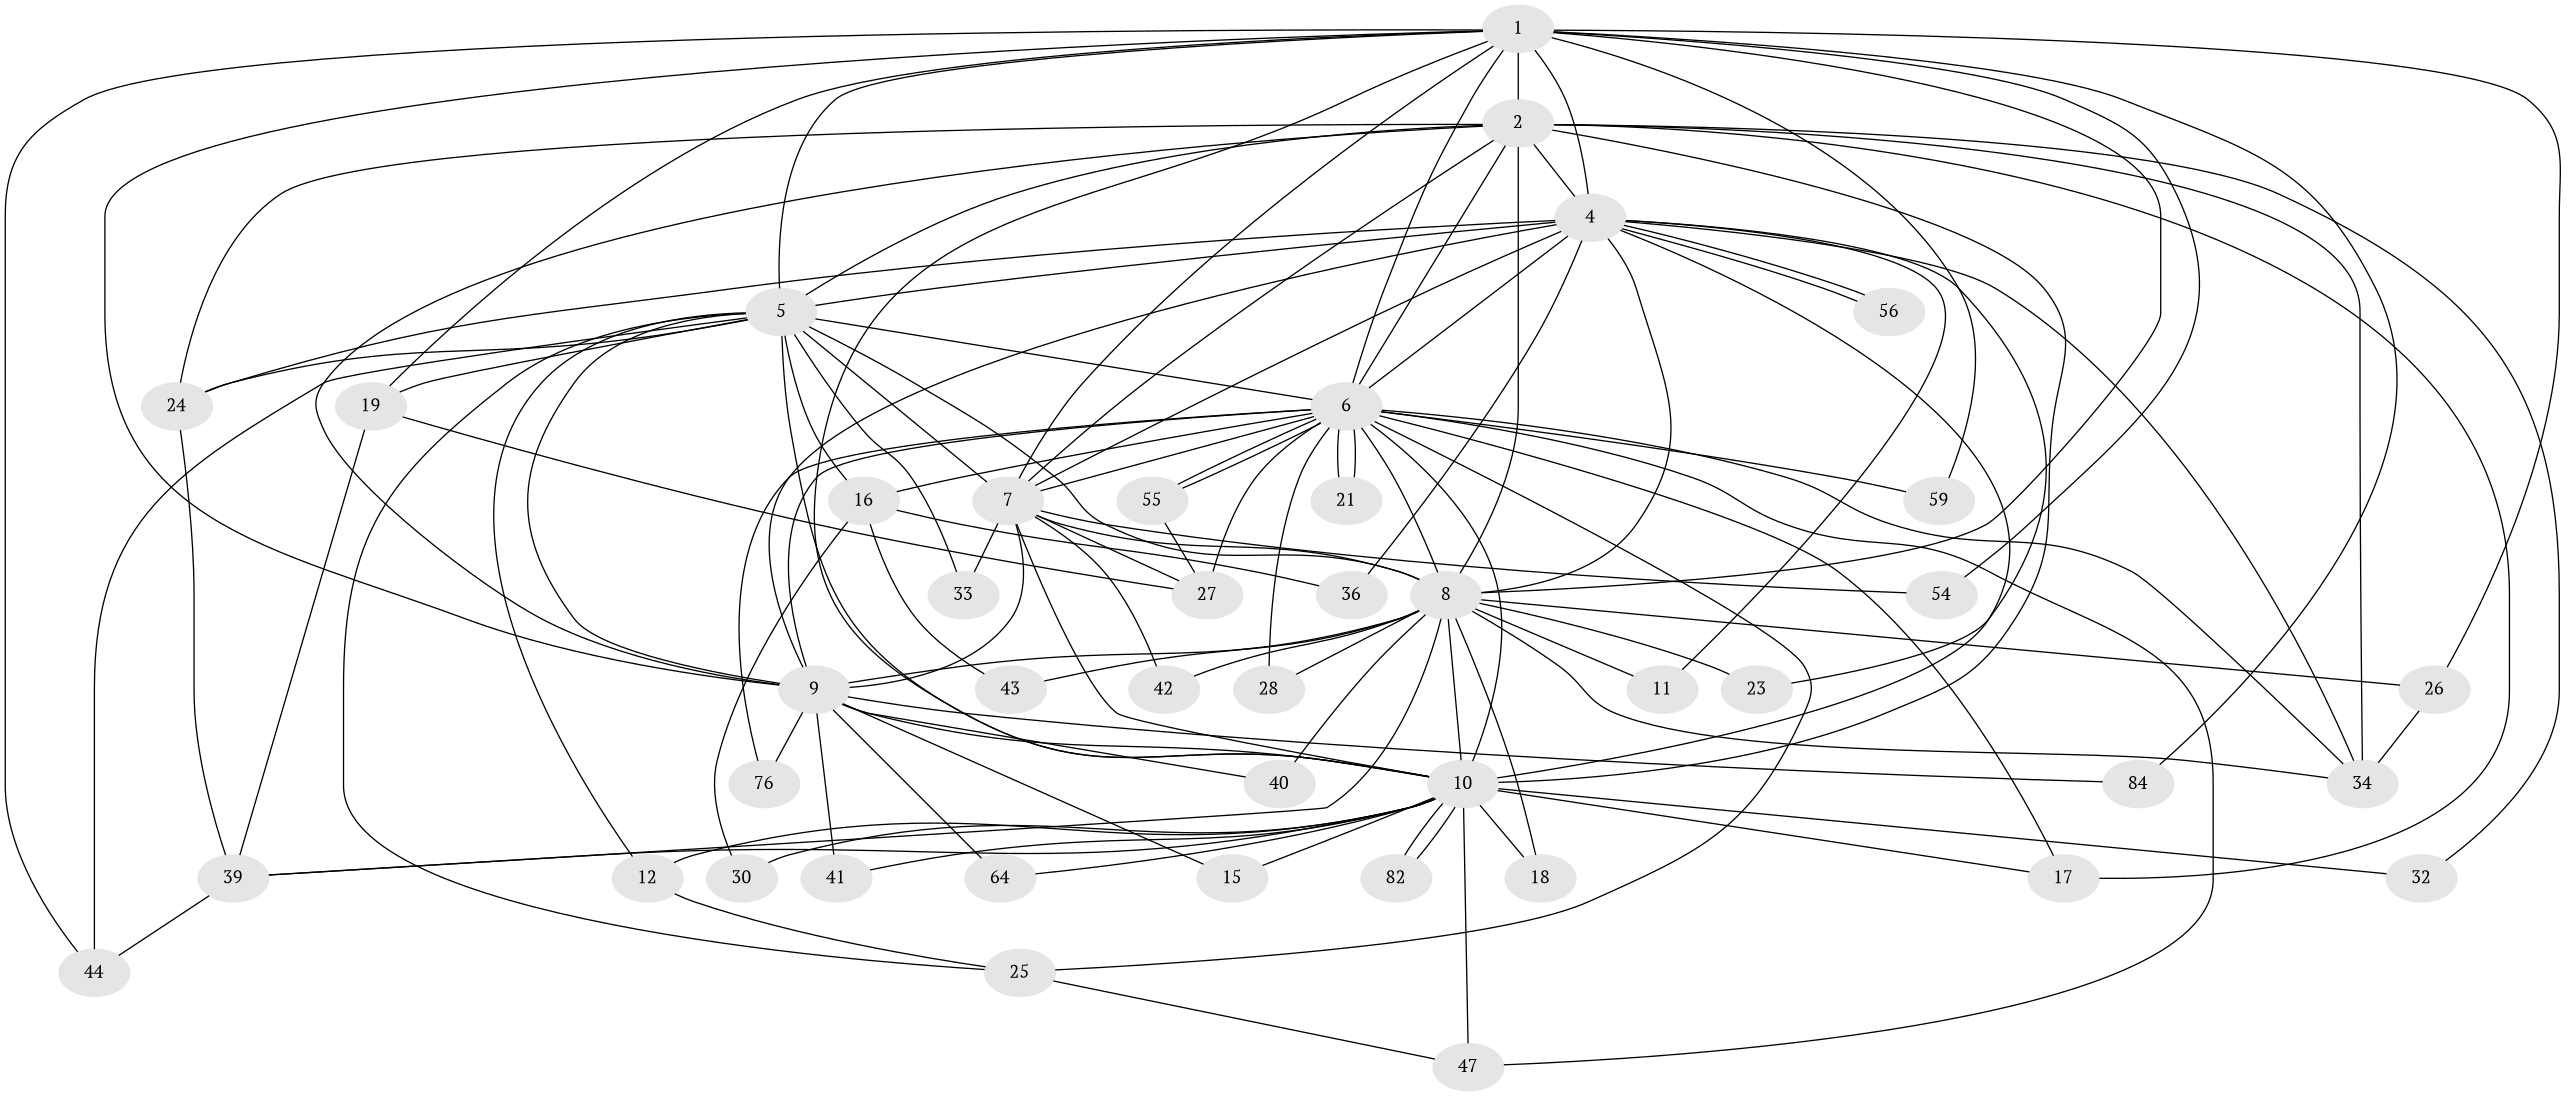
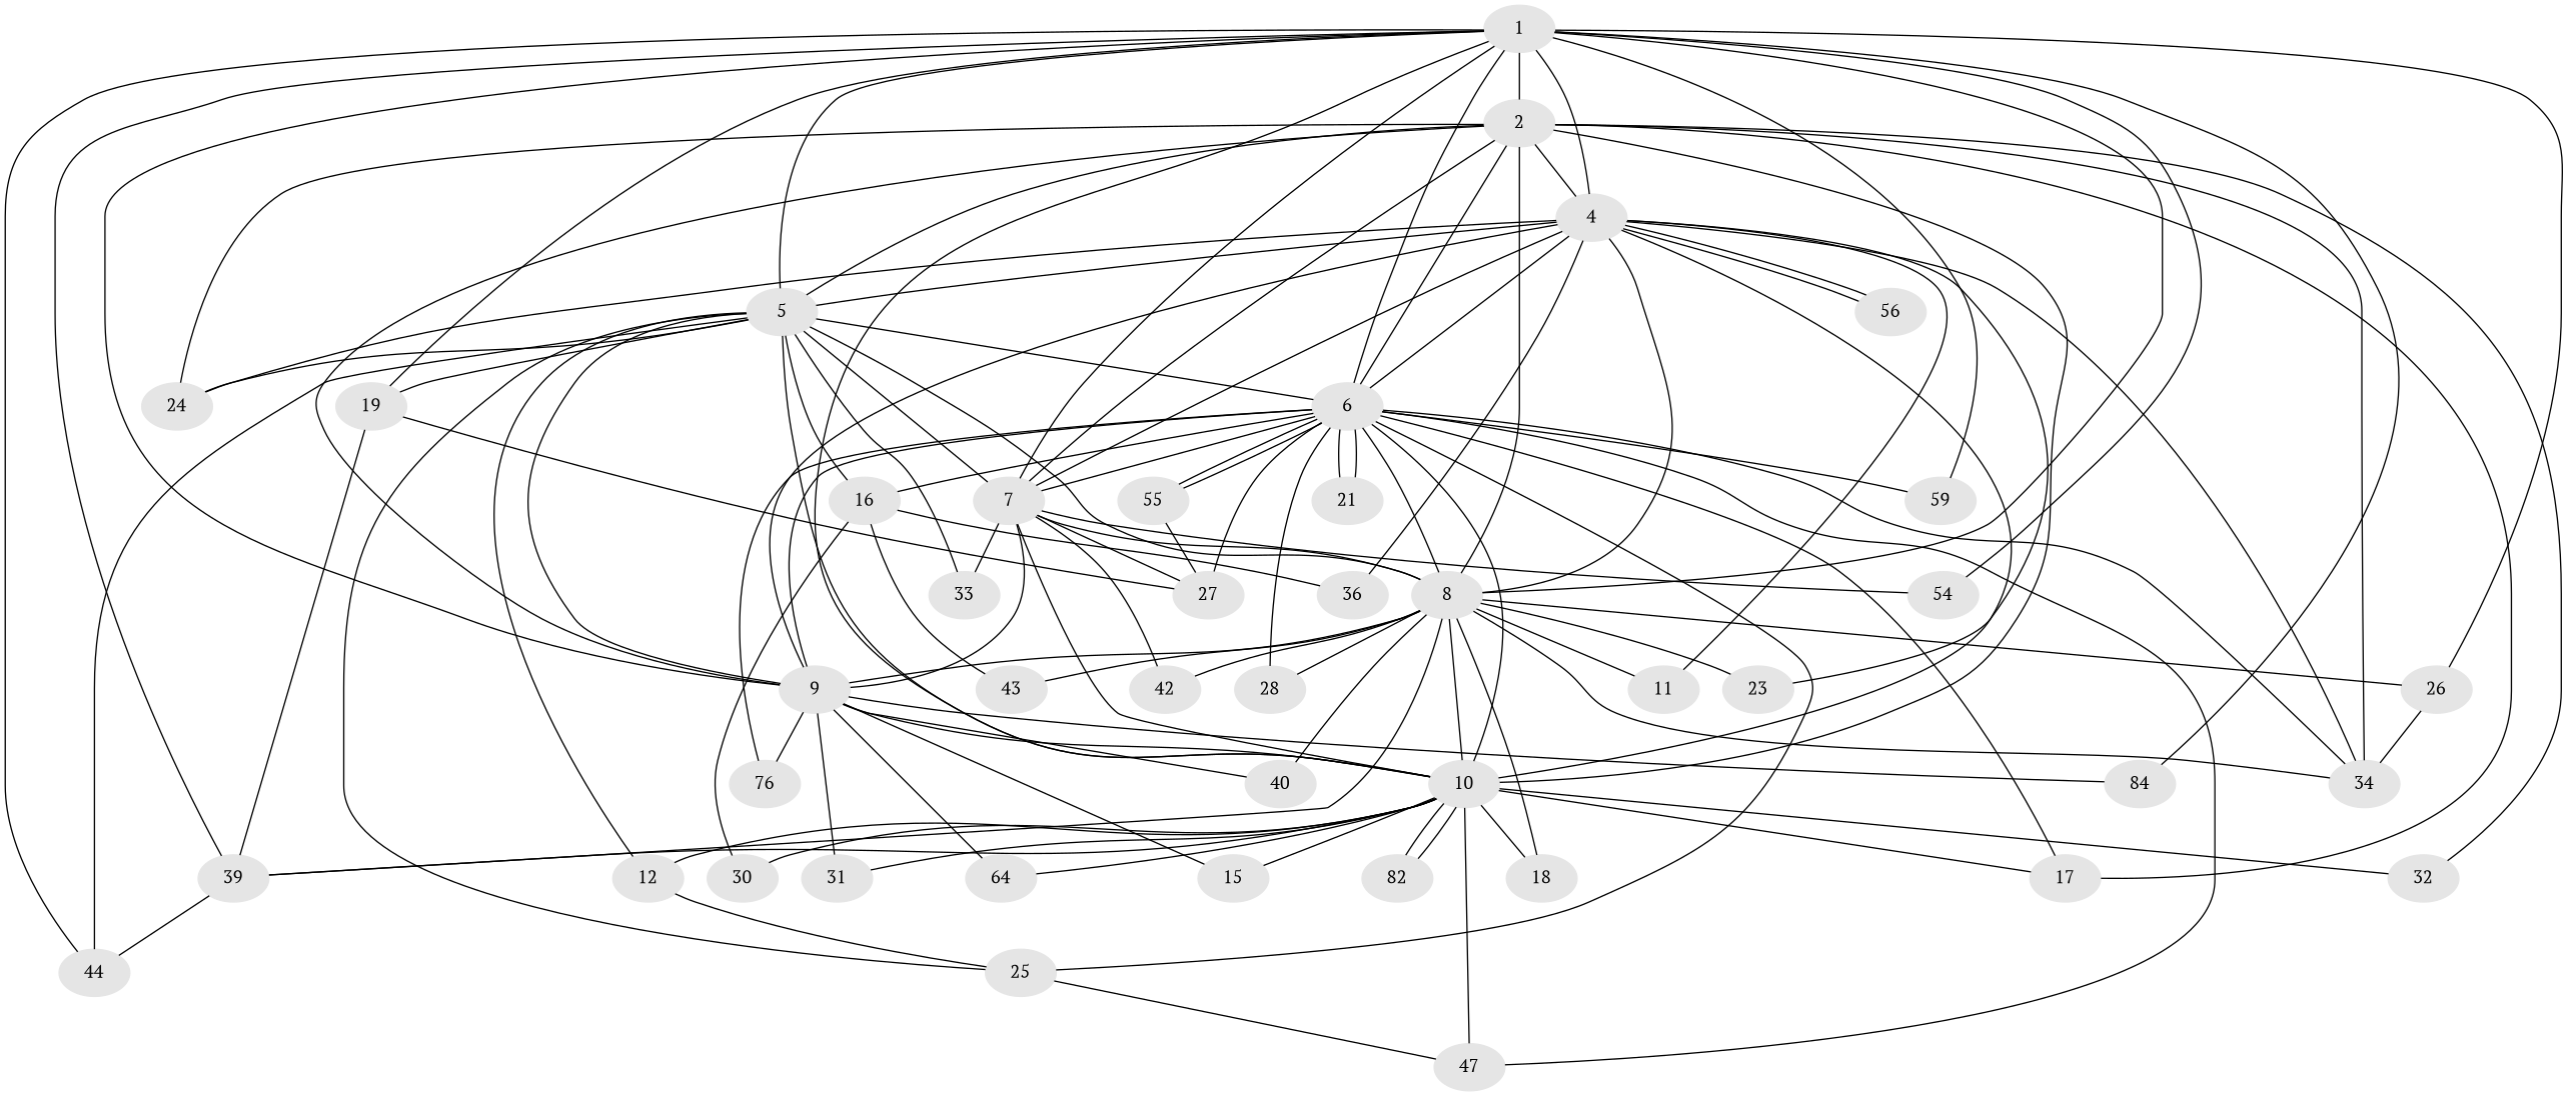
  graph {
    fontname="PT Serif"
    node [color=gray90 fontname="PT Serif" style=filled]
    edge [fontname="PT Serif"]
    1 [super="+22"]
    2 [super="+63+68+3+35"]
    4 [super="+50+13+14+20+69+72"]
    5 [super="+73+57+41"]
    6
    7
    8 [super="+52+46"]
    9
    10
    19
    26
    39 [super="+67+60"]
    44 [super="+65"]
    54
    59
    84
    24 [super="+29+75+66"]
    17
    32
    34 [super="+37"]
    11
    23
    36
    56
    12
    16
    25 [super="+62"]
    33
    27 [super="+45"]
    21
    28
    47 [super="+49"]
    55 [super="+86"]
    76
    42
    18
    40
    43
    15
-   31 [super="+85+74" label=41]
+   31 [super="+85+74"]
    64
    30
    82
    1 -- 2 [weight=3]
    1 -- 4 [weight=2]
    1 -- 5
    1 -- 6
    1 -- 7
    1 -- 8
    1 -- 9
    1 -- 10
    1 -- 19
    1 -- 26
-   24 -- 39
+   1 -- 39
    1 -- 44
    1 -- 54
    1 -- 59
    1 -- 84
    2 -- 4 [weight=5]
    2 -- 5 [weight=3]
    2 -- 6 [weight=3]
    2 -- 7 [weight=3]
    2 -- 8 [weight=4]
    2 -- 9 [weight=3]
    2 -- 10 [weight=3]
    2 -- 24
    2 -- 17
    2 -- 32
    2 -- 34 [weight=3]
    4 -- 5 [weight=2]
    4 -- 6
    4 -- 7
    4 -- 8 [weight=2]
    4 -- 9 [weight=2]
    4 -- 10 [weight=4]
    4 -- 24
    4 -- 34
    4 -- 11
    4 -- 23
    4 -- 36
    4 -- 56
    4 -- 56
    5 -- 6 [weight=3]
    5 -- 7
    5 -- 8
    5 -- 9 [weight=2]
    5 -- 10
    5 -- 19
    5 -- 44
    5 -- 24
    5 -- 12
    5 -- 16
    5 -- 25
    5 -- 33
    6 -- 7
    6 -- 8
    6 -- 9
    6 -- 10
    6 -- 59
    6 -- 17
    6 -- 34
    6 -- 16
    6 -- 25
    6 -- 27
    6 -- 21
    6 -- 21
    6 -- 28
    6 -- 47
    6 -- 55 [weight=2]
    6 -- 55
    6 -- 76
    7 -- 8
    7 -- 9
    7 -- 10
    7 -- 54
    7 -- 33
    7 -- 27 [weight=2]
    7 -- 42
    8 -- 9 [weight=2]
    8 -- 10
    8 -- 26
    8 -- 39
    8 -- 34
    8 -- 11
    8 -- 23
    8 -- 28
    8 -- 42
    8 -- 18
    8 -- 40
    8 -- 43
    9 -- 10
    9 -- 84
    9 -- 76
    9 -- 40
    9 -- 15
    9 -- 31 [weight=3]
    9 -- 64
    10 -- 39
    10 -- 17
    10 -- 32
    10 -- 12
    10 -- 47
    10 -- 18
    10 -- 15
    10 -- 31
    10 -- 64
    10 -- 30
    10 -- 82
    10 -- 82
    19 -- 39
    19 -- 27
    26 -- 34
    39 -- 44
    12 -- 25
    16 -- 36
    16 -- 43
    16 -- 30
    25 -- 47
    55 -- 27
  }
